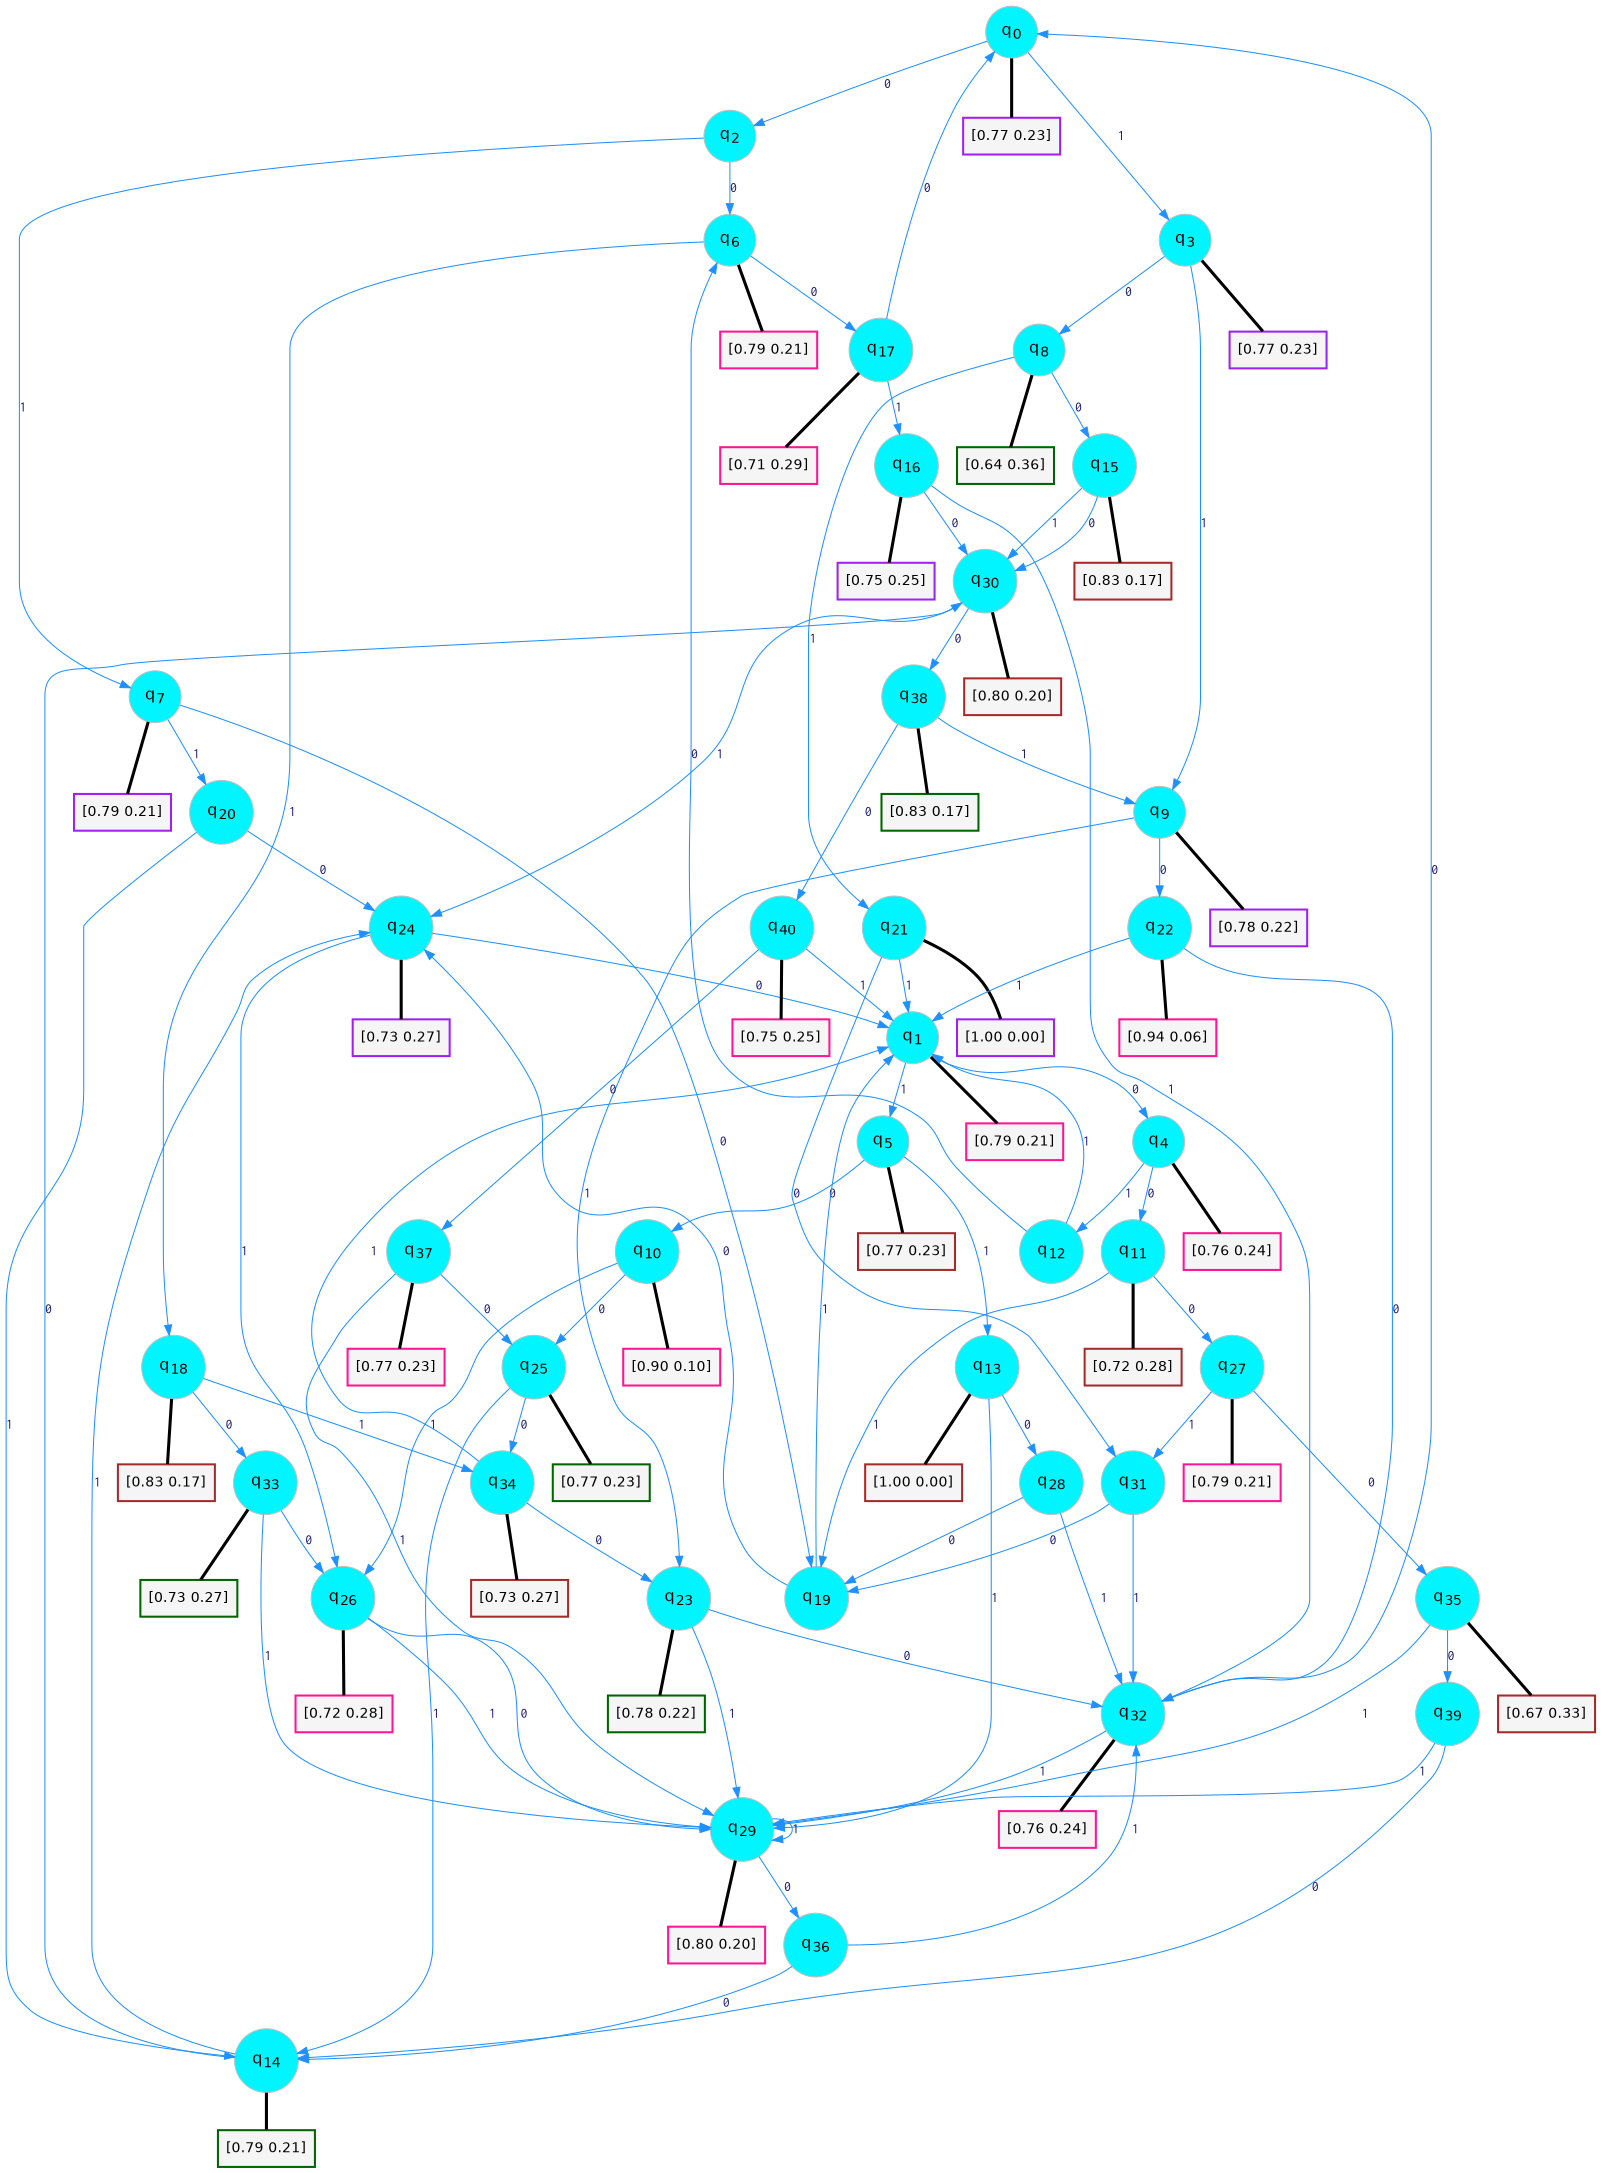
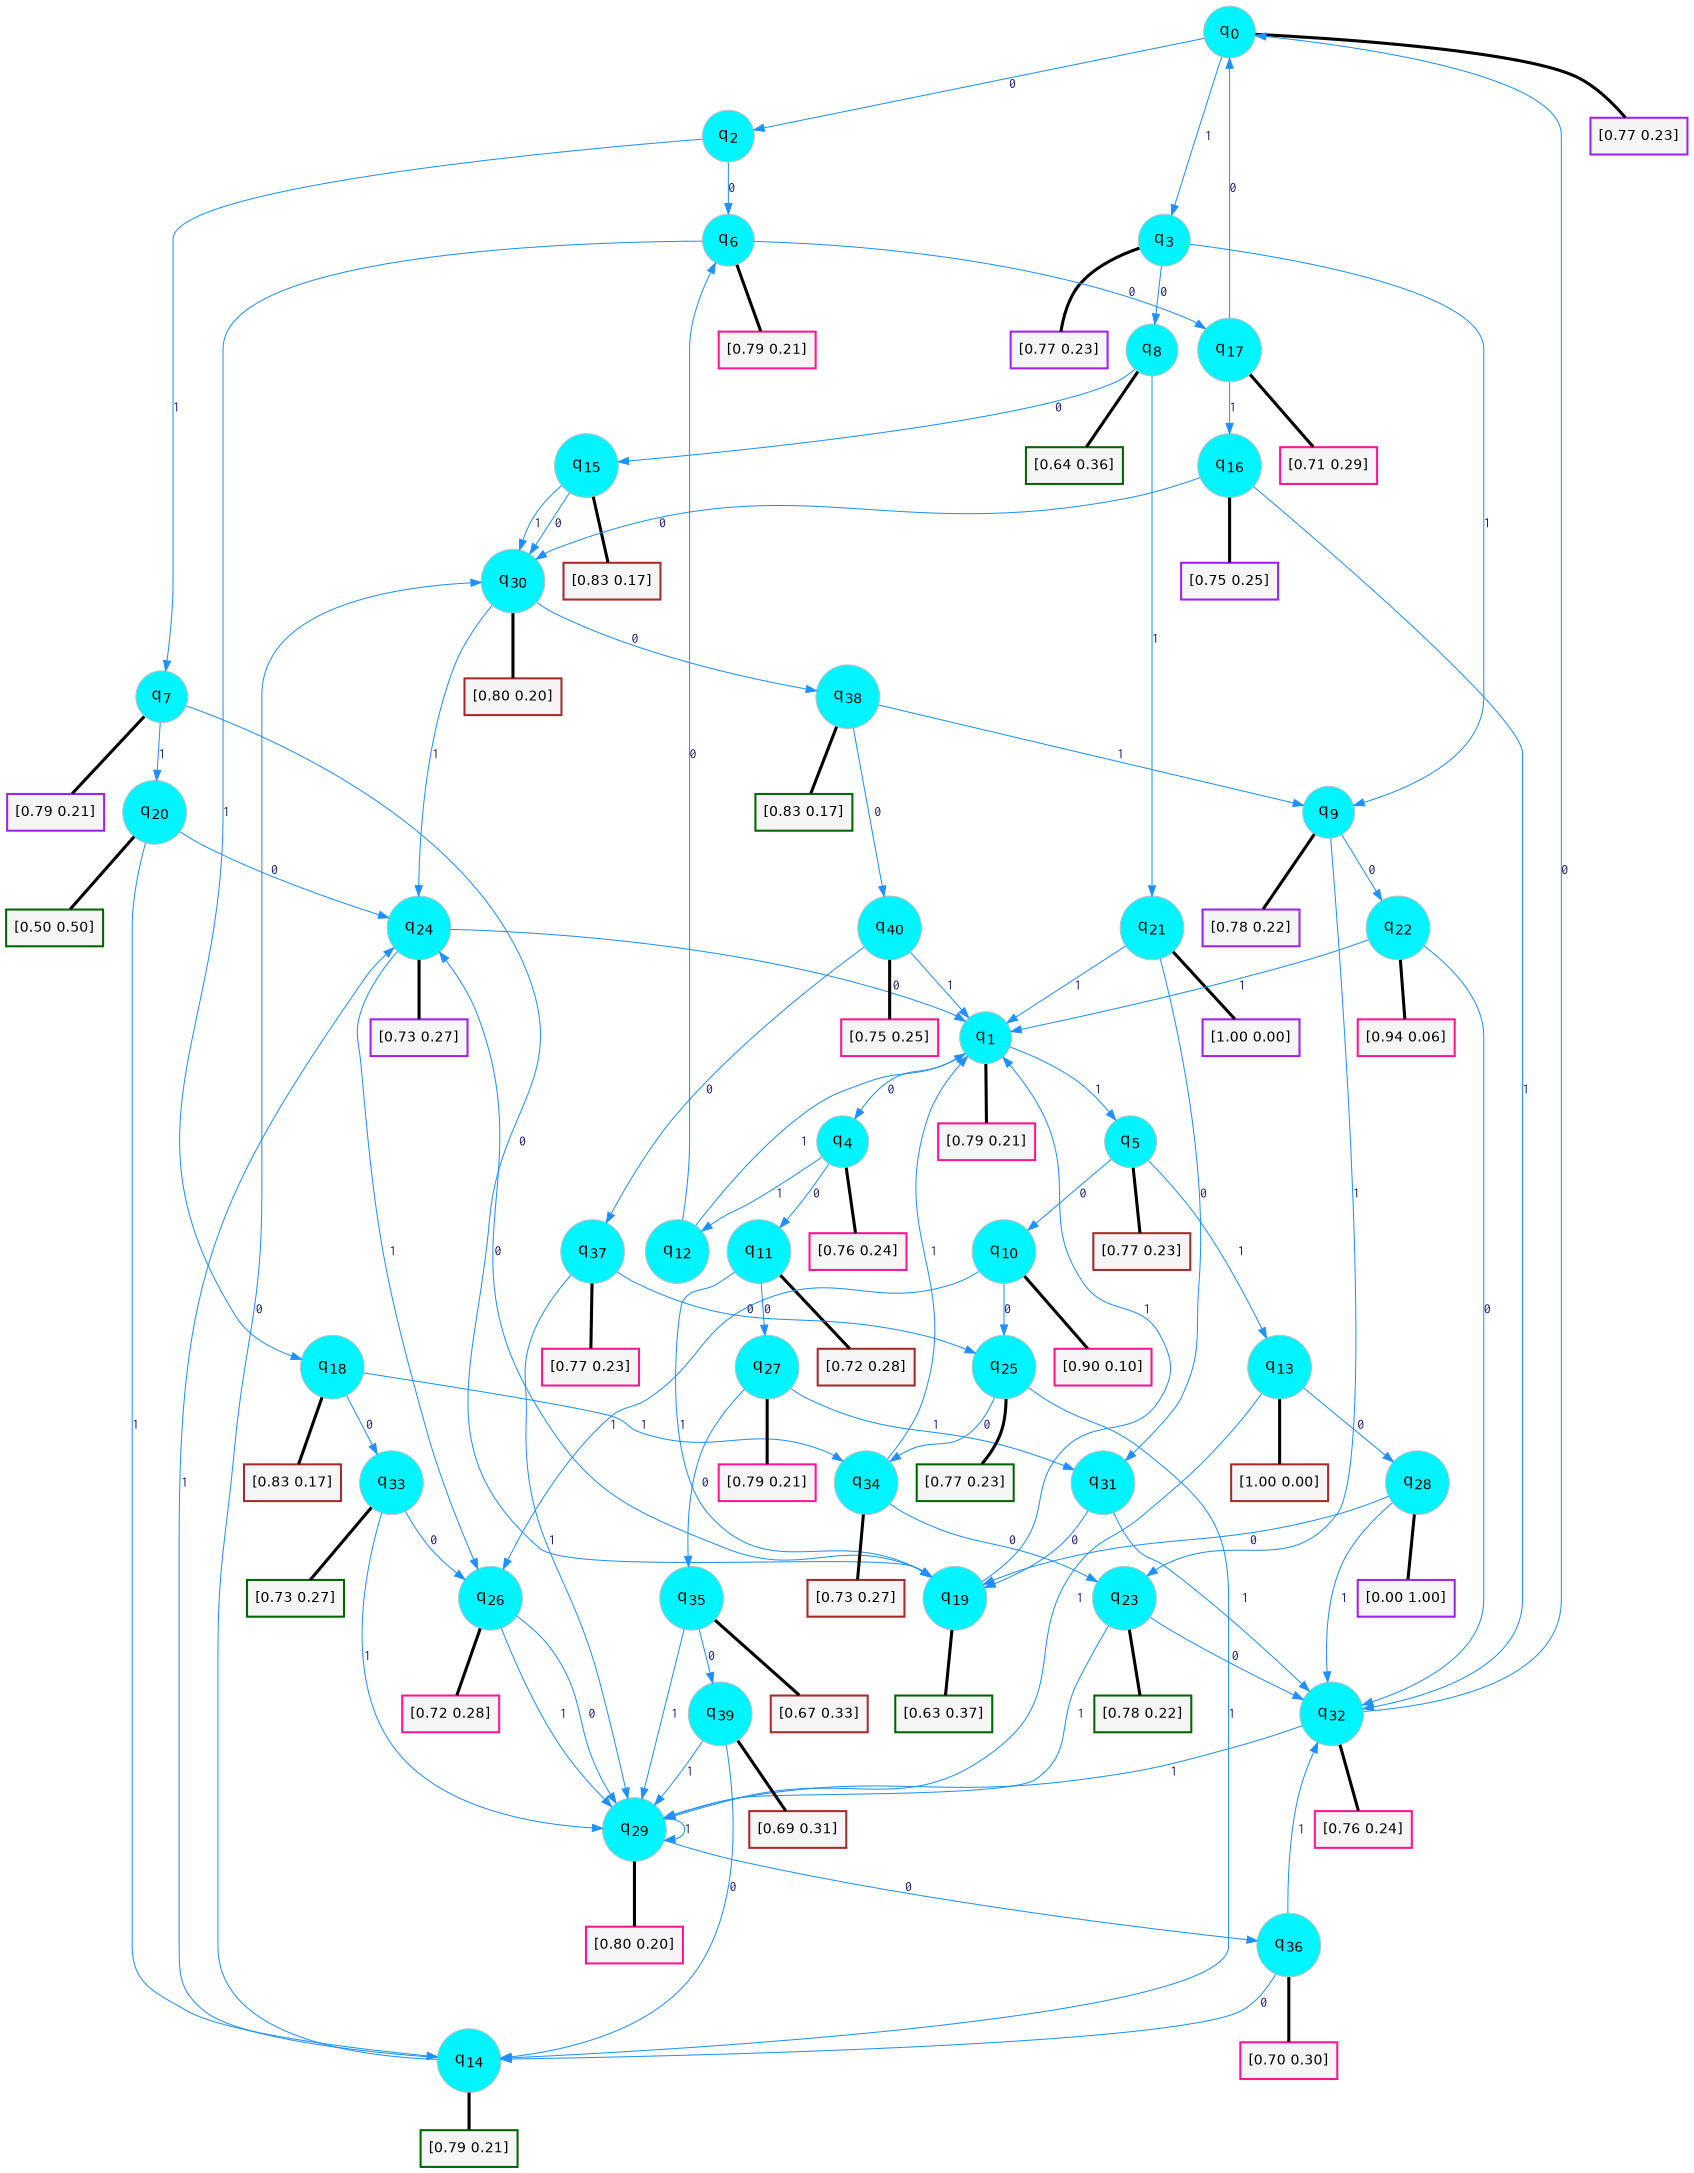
  digraph {
    rankdir=TD
    node [color=gray fillcolor=turquoise1 fontcolor=black fontname=Helvetica fontsize=16 fontweight=bold shape=circle style=filled]
    edge [arrowsize=1 color=dodgerblue1 fontcolor=midnightblue fontname=courier fontweight=bold penwidth=1 style=solid weight=20]
    n1 [label=<q<SUB>0</SUB>>]
    n2 [label=<q<SUB>2</SUB>>]
    n3 [label=<q<SUB>3</SUB>>]
    n4 [color=purple fillcolor=whitesmoke fontsize=14 label="[0.77 0.23]" penwidth=2 shape=box]
    n5 [label=<q<SUB>6</SUB>>]
    n6 [label=<q<SUB>7</SUB>>]
    n7 [label=<q<SUB>8</SUB>>]
    n8 [label=<q<SUB>9</SUB>>]
    n9 [color=purple fillcolor=whitesmoke fontsize=14 label="[0.77 0.23]" penwidth=2 shape=box]
    n10 [label=<q<SUB>1</SUB>>]
    n11 [label=<q<SUB>4</SUB>>]
    n12 [label=<q<SUB>5</SUB>>]
    n13 [color=deeppink fillcolor=whitesmoke fontsize=14 label="[0.79 0.21]" penwidth=2 shape=box]
    n14 [label=<q<SUB>11</SUB>>]
    n15 [label=<q<SUB>12</SUB>>]
    n16 [color=deeppink fillcolor=whitesmoke fontsize=14 label="[0.76 0.24]" penwidth=2 shape=box]
    n17 [label=<q<SUB>10</SUB>>]
    n18 [label=<q<SUB>13</SUB>>]
    n19 [color=brown fillcolor=whitesmoke fontsize=14 label="[0.77 0.23]" penwidth=2 shape=box]
    n20 [label=<q<SUB>17</SUB>>]
    n21 [label=<q<SUB>18</SUB>>]
    n22 [color=deeppink fillcolor=whitesmoke fontsize=14 label="[0.79 0.21]" penwidth=2 shape=box]
    n23 [label=<q<SUB>19</SUB>>]
    n24 [label=<q<SUB>20</SUB>>]
    n25 [color=purple fillcolor=whitesmoke fontsize=14 label="[0.79 0.21]" penwidth=2 shape=box]
    n26 [label=<q<SUB>15</SUB>>]
    n27 [label=<q<SUB>21</SUB>>]
    n28 [color=darkgreen fillcolor=whitesmoke fontsize=14 label="[0.64 0.36]" penwidth=2 shape=box]
    n29 [label=<q<SUB>22</SUB>>]
    n30 [label=<q<SUB>23</SUB>>]
    n31 [color=purple fillcolor=whitesmoke fontsize=14 label="[0.78 0.22]" penwidth=2 shape=box]
    n32 [label=<q<SUB>27</SUB>>]
    n33 [color=brown fillcolor=whitesmoke fontsize=14 label="[0.72 0.28]" penwidth=2 shape=box]
    n34 [label=<q<SUB>25</SUB>>]
    n35 [label=<q<SUB>26</SUB>>]
    n36 [color=deeppink fillcolor=whitesmoke fontsize=14 label="[0.90 0.10]" penwidth=2 shape=box]
    n37 [label=<q<SUB>28</SUB>>]
    n38 [label=<q<SUB>29</SUB>>]
    n39 [color=brown fillcolor=whitesmoke fontsize=14 label="[1.00 0.00]" penwidth=2 shape=box]
    n40 [label=<q<SUB>16</SUB>>]
    n41 [color=deeppink fillcolor=whitesmoke fontsize=14 label="[0.71 0.29]" penwidth=2 shape=box]
    n42 [label=<q<SUB>33</SUB>>]
    n43 [label=<q<SUB>34</SUB>>]
    n44 [color=brown fillcolor=whitesmoke fontsize=14 label="[0.83 0.17]" penwidth=2 shape=box]
    n45 [label=<q<SUB>24</SUB>>]
+   n46 [color=darkgreen fillcolor=whitesmoke fontsize=14 label="[0.63 0.37]" penwidth=2 shape=box]
    n47 [label=<q<SUB>14</SUB>>]
+   n48 [color=darkgreen fillcolor=whitesmoke fontsize=14 label="[0.50 0.50]" penwidth=2 shape=box]
    n49 [label=<q<SUB>30</SUB>>]
    n50 [color=brown fillcolor=whitesmoke fontsize=14 label="[0.83 0.17]" penwidth=2 shape=box]
    n51 [label=<q<SUB>31</SUB>>]
    n52 [color=purple fillcolor=whitesmoke fontsize=14 label="[1.00 0.00]" penwidth=2 shape=box]
    n53 [label=<q<SUB>32</SUB>>]
    n54 [color=deeppink fillcolor=whitesmoke fontsize=14 label="[0.94 0.06]" penwidth=2 shape=box]
    n55 [color=darkgreen fillcolor=whitesmoke fontsize=14 label="[0.78 0.22]" penwidth=2 shape=box]
    n56 [color=darkgreen fillcolor=whitesmoke fontsize=14 label="[0.77 0.23]" penwidth=2 shape=box]
    n57 [color=deeppink fillcolor=whitesmoke fontsize=14 label="[0.72 0.28]" penwidth=2 shape=box]
    n58 [label=<q<SUB>35</SUB>>]
    n59 [color=deeppink fillcolor=whitesmoke fontsize=14 label="[0.79 0.21]" penwidth=2 shape=box]
+   n60 [color=purple fillcolor=whitesmoke fontsize=14 label="[0.00 1.00]" penwidth=2 shape=box]
    n61 [label=<q<SUB>36</SUB>>]
    n62 [color=deeppink fillcolor=whitesmoke fontsize=14 label="[0.80 0.20]" penwidth=2 shape=box]
    n63 [color=darkgreen fillcolor=whitesmoke fontsize=14 label="[0.79 0.21]" penwidth=2 shape=box]
    n64 [color=purple fillcolor=whitesmoke fontsize=14 label="[0.73 0.27]" penwidth=2 shape=box]
    n65 [label=<q<SUB>38</SUB>>]
    n66 [color=brown fillcolor=whitesmoke fontsize=14 label="[0.80 0.20]" penwidth=2 shape=box]
    n67 [color=purple fillcolor=whitesmoke fontsize=14 label="[0.75 0.25]" penwidth=2 shape=box]
    n68 [color=deeppink fillcolor=whitesmoke fontsize=14 label="[0.76 0.24]" penwidth=2 shape=box]
    n69 [color=darkgreen fillcolor=whitesmoke fontsize=14 label="[0.73 0.27]" penwidth=2 shape=box]
    n70 [color=brown fillcolor=whitesmoke fontsize=14 label="[0.73 0.27]" penwidth=2 shape=box]
    n71 [label=<q<SUB>39</SUB>>]
    n72 [color=brown fillcolor=whitesmoke fontsize=14 label="[0.67 0.33]" penwidth=2 shape=box]
+   n73 [color=deeppink fillcolor=whitesmoke fontsize=14 label="[0.70 0.30]" penwidth=2 shape=box]
    n74 [label=<q<SUB>40</SUB>>]
    n75 [color=darkgreen fillcolor=whitesmoke fontsize=14 label="[0.83 0.17]" penwidth=2 shape=box]
+   n76 [color=brown fillcolor=whitesmoke fontsize=14 label="[0.69 0.31]" penwidth=2 shape=box]
    n77 [label=<q<SUB>37</SUB>>]
    n78 [color=deeppink fillcolor=whitesmoke fontsize=14 label="[0.77 0.23]" penwidth=2 shape=box]
    n79 [color=deeppink fillcolor=whitesmoke fontsize=14 label="[0.75 0.25]" penwidth=2 shape=box]
    n1 -> n2 [label=0]
    n1 -> n3 [label=1]
    n1 -> n4 [arrowhead=none color=black penwidth=3 style=bold]
    n2 -> n5 [label=0 style=bold]
    n2 -> n6 [label=1 style=bold]
    n3 -> n7 [label=0]
    n3 -> n8 [label=1 style=bold]
    n3 -> n9 [arrowhead=none color=black penwidth=3 style=bold]
    n5 -> n20 [label=0]
    n5 -> n21 [label=1 style=bold]
    n5 -> n22 [arrowhead=none color=black penwidth=3 style=bold]
    n6 -> n23 [label=0]
    n6 -> n24 [label=1 style=bold]
    n6 -> n25 [arrowhead=none color=black penwidth=3]
    n7 -> n26 [label=0 style=bold]
    n7 -> n27 [label=1]
    n7 -> n28 [arrowhead=none color=black penwidth=3]
    n8 -> n29 [label=0 style=bold]
    n8 -> n30 [label=1 style=bold]
    n8 -> n31 [arrowhead=none color=black penwidth=3 style=bold]
    n10 -> n11 [label=0]
    n10 -> n12 [label=1]
    n10 -> n13 [arrowhead=none color=black penwidth=3 style=bold]
    n11 -> n14 [label=0]
    n11 -> n15 [label=1 style=bold]
    n11 -> n16 [arrowhead=none color=black penwidth=3 style=bold]
    n12 -> n17 [label=0]
    n12 -> n18 [label=1]
    n12 -> n19 [arrowhead=none color=black penwidth=3 style=bold]
    n14 -> n23 [label=1]
    n14 -> n32 [label=0 style=bold]
    n14 -> n33 [arrowhead=none color=black penwidth=3]
    n15 -> n5 [label=0]
    n15 -> n10 [label=1]
    n17 -> n34 [label=0 style=bold]
    n17 -> n35 [label=1 style=bold]
    n17 -> n36 [arrowhead=none color=black penwidth=3 style=bold]
    n18 -> n37 [label=0 style=bold]
    n18 -> n38 [label=1]
    n18 -> n39 [arrowhead=none color=black penwidth=3]
    n20 -> n1 [label=0 style=bold]
    n20 -> n40 [label=1 style=bold]
    n20 -> n41 [arrowhead=none color=black penwidth=3]
    n21 -> n42 [label=0]
    n21 -> n43 [label=1]
    n21 -> n44 [arrowhead=none color=black penwidth=3]
    n23 -> n10 [label=1]
    n23 -> n45 [label=0 style=bold]
+   n23 -> n46 [arrowhead=none color=black penwidth=3]
    n24 -> n45 [label=0 style=bold]
    n24 -> n47 [label=1 style=bold]
+   n24 -> n48 [arrowhead=none color=black penwidth=3 style=bold]
    n26 -> n49 [label=0]
    n26 -> n49 [label=1]
    n26 -> n50 [arrowhead=none color=black penwidth=3]
    n27 -> n10 [label=1]
    n27 -> n51 [label=0]
    n27 -> n52 [arrowhead=none color=black penwidth=3 style=bold]
    n29 -> n10 [label=1 style=bold]
    n29 -> n53 [label=0]
    n29 -> n54 [arrowhead=none color=black penwidth=3 style=bold]
    n30 -> n38 [label=1]
    n30 -> n53 [label=0]
    n30 -> n55 [arrowhead=none color=black penwidth=3]
    n32 -> n51 [label=1]
    n32 -> n58 [label=0]
    n32 -> n59 [arrowhead=none color=black penwidth=3 style=bold]
    n34 -> n43 [label=0 style=bold]
    n34 -> n47 [label=1]
    n34 -> n56 [arrowhead=none color=black penwidth=3 style=bold]
    n35 -> n38 [label=0 style=bold]
    n35 -> n38 [label=1]
    n35 -> n57 [arrowhead=none color=black penwidth=3]
    n37 -> n23 [label=0 style=bold]
    n37 -> n53 [label=1 style=bold]
+   n37 -> n60 [arrowhead=none color=black penwidth=3 style=bold]
    n38 -> n38 [label=1]
    n38 -> n61 [label=0]
    n38 -> n62 [arrowhead=none color=black penwidth=3]
    n40 -> n49 [label=0]
    n40 -> n53 [label=1]
    n40 -> n67 [arrowhead=none color=black penwidth=3]
    n42 -> n35 [label=0 style=bold]
    n42 -> n38 [label=1 style=bold]
    n42 -> n69 [arrowhead=none color=black penwidth=3]
    n43 -> n10 [label=1]
    n43 -> n30 [label=0 style=bold]
    n43 -> n70 [arrowhead=none color=black penwidth=3]
    n45 -> n10 [label=0 style=bold]
    n45 -> n35 [label=1]
    n45 -> n64 [arrowhead=none color=black penwidth=3]
    n47 -> n45 [label=1 style=bold]
    n47 -> n49 [label=0]
    n47 -> n63 [arrowhead=none color=black penwidth=3 style=bold]
    n49 -> n45 [label=1 style=bold]
    n49 -> n65 [label=0]
    n49 -> n66 [arrowhead=none color=black penwidth=3]
    n51 -> n23 [label=0 style=bold]
    n51 -> n53 [label=1 style=bold]
    n53 -> n1 [label=0]
    n53 -> n38 [label=1 style=bold]
    n53 -> n68 [arrowhead=none color=black penwidth=3]
    n58 -> n38 [label=1 style=bold]
    n58 -> n71 [label=0]
    n58 -> n72 [arrowhead=none color=black penwidth=3]
    n61 -> n47 [label=0]
    n61 -> n53 [label=1]
+   n61 -> n73 [arrowhead=none color=black penwidth=3 style=bold]
    n65 -> n8 [label=1]
    n65 -> n74 [label=0 style=bold]
    n65 -> n75 [arrowhead=none color=black penwidth=3]
    n71 -> n38 [label=1 style=bold]
    n71 -> n47 [label=0]
+   n71 -> n76 [arrowhead=none color=black penwidth=3 style=bold]
    n74 -> n10 [label=1 style=bold]
    n74 -> n77 [label=0]
    n74 -> n79 [arrowhead=none color=black penwidth=3]
    n77 -> n34 [label=0 style=bold]
    n77 -> n38 [label=1]
    n77 -> n78 [arrowhead=none color=black penwidth=3 style=bold]
  }
